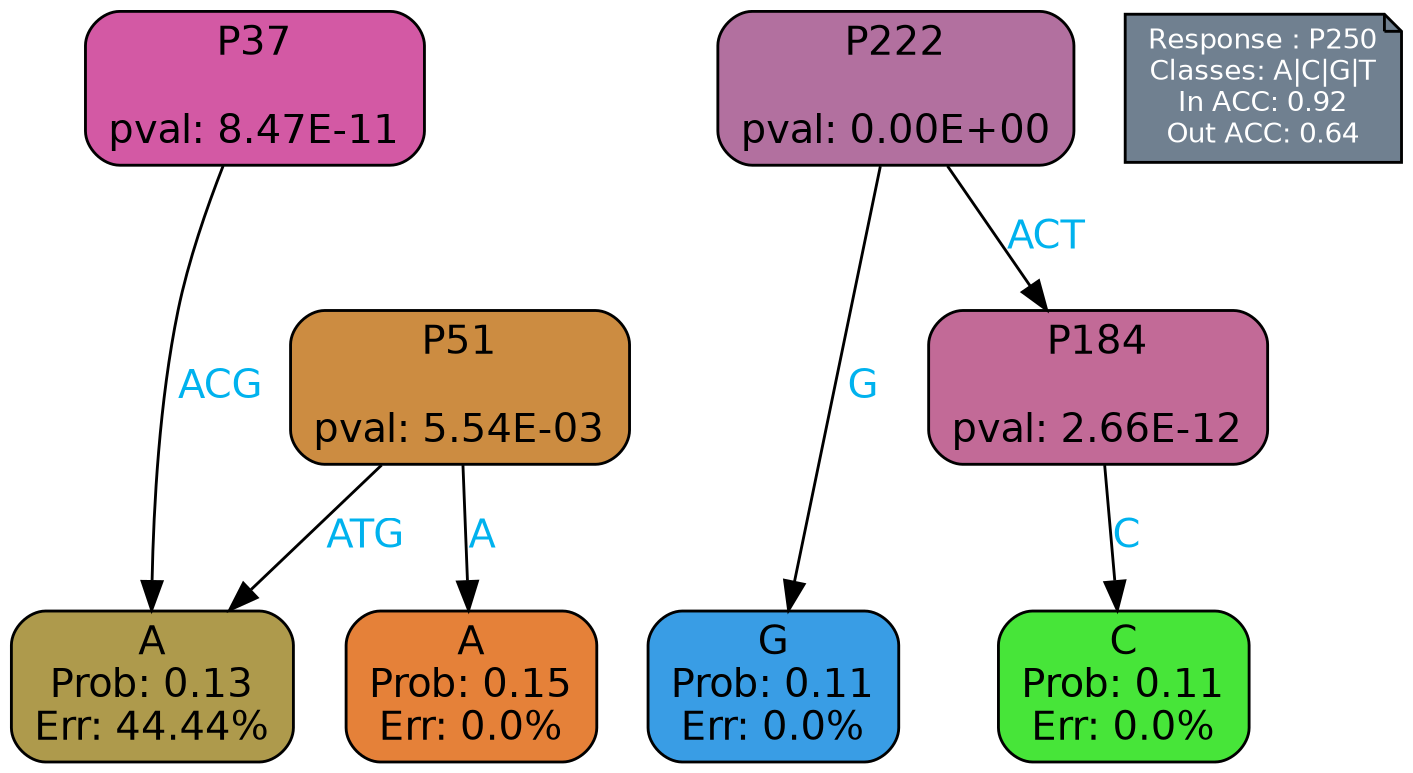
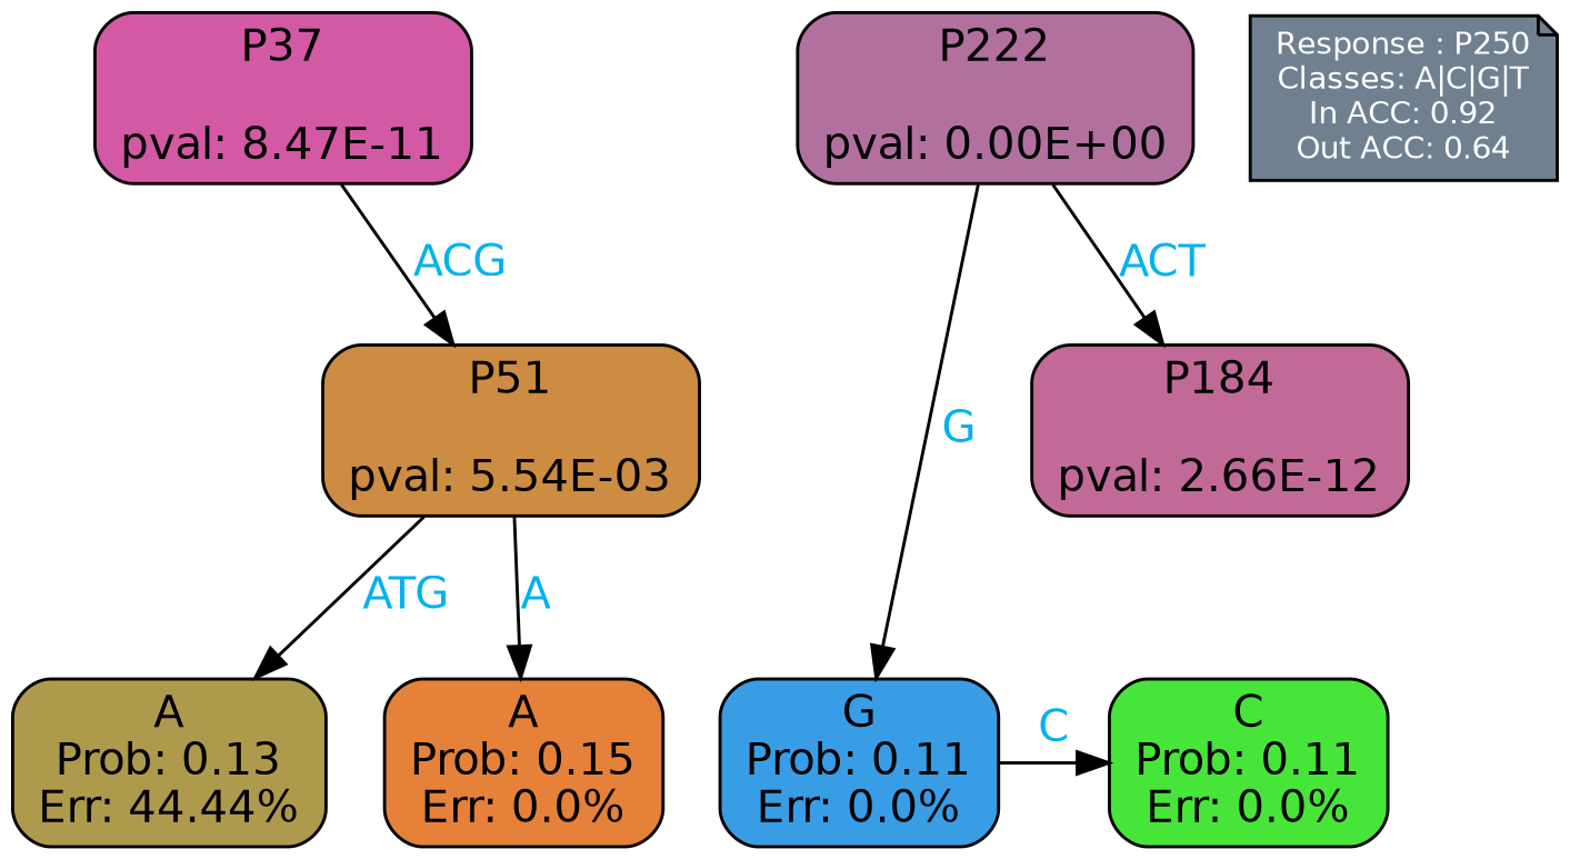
  digraph {
    ranksep=equally
    splines=polylines
    node [color=black fontname=helvetica shape=box style="filled, rounded"]
    edge [fontcolor=deepskyblue2 fontname=helvetica]
    n1 [fillcolor="#e58139" label="A\nProb: 0.15\nErr: 0.0%"]
    n2 [fillcolor="#ae9a4c" label="A\nProb: 0.13\nErr: 44.44%"]
    n3 [fillcolor="#47e539" label="C\nProb: 0.11\nErr: 0.0%"]
    n4 [fillcolor="#399de5" label="G\nProb: 0.11\nErr: 0.0%"]
    n5 [align=left fillcolor=slategray fontcolor=white fontsize=10 label="Response : P250\nClasses: A|C|G|T\nIn ACC: 0.92\nOut ACC: 0.64\n" shape=note style=filled]
    n6 [fillcolor="#b2709f" label="P222\n\npval: 0.00E+00"]
    n7 [fillcolor="#c26a97" label="P184\n\npval: 2.66E-12"]
    n8 [fillcolor="#d359a4" label="P37\n\npval: 8.47E-11"]
    n9 [fillcolor="#cc8c41" label="P51\n\npval: 5.54E-03"]
    subgraph sub_1 {
      rank=same
      n1
      n2
      n3
      n4
    }
    subgraph sub_2 {
      rank=same
      n5
      n6
    }
    n6 -> n4 [label=G]
    n6 -> n7 [label=ACT]
-   n7 -> n3 [label=C]
-   n8 -> n2 [label=ACG]
+   n4 -> n3 [label=C]
+   n8 -> n9 [label=ACG]
    n9 -> n1 [label=A]
    n9 -> n2 [label=ATG]
  }
